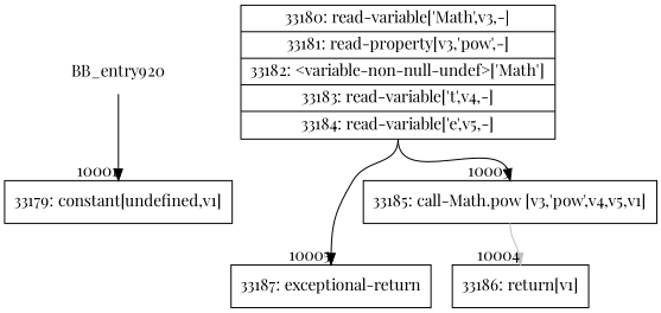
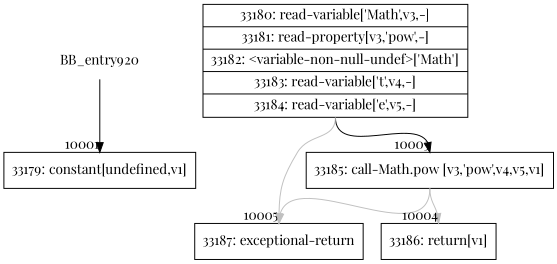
  digraph {
    fontname="Playfair Display"
    rankdir=TD
    node [fontname="Playfair Display" shape=record]
    edge [fontname="Playfair Display" headport=n tailport=s color=gray]
    BB_entry920 [shape=none]
    n2 [label="{33179: constant[undefined,v1]}"]
    n3 [label="{33180: read-variable['Math',v3,-]|33181: read-property[v3,'pow',-]|33182: \<variable-non-null-undef\>['Math']|33183: read-variable['t',v4,-]|33184: read-variable['e',v5,-]}"]
    n4 [label="{33185: call-Math.pow [v3,'pow',v4,v5,v1]}"]
    n5 [label="{33187: exceptional-return}"]
    n6 [label="{33186: return[v1]}"]
    BB_entry920 -> n2 [headlabel="    10001" color=""]
    n3 -> n4 [headlabel="      10003" color=""]
-   n3 -> n5 [color=black headlabel="      10005"]
+   n3 -> n5 [headlabel="      10005"]
+   n4 -> n5
    n4 -> n6 [headlabel="      10004"]
  }
